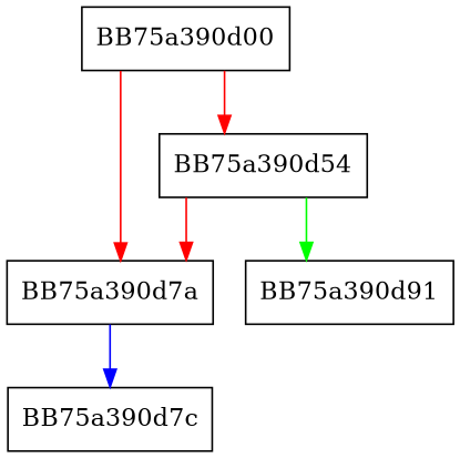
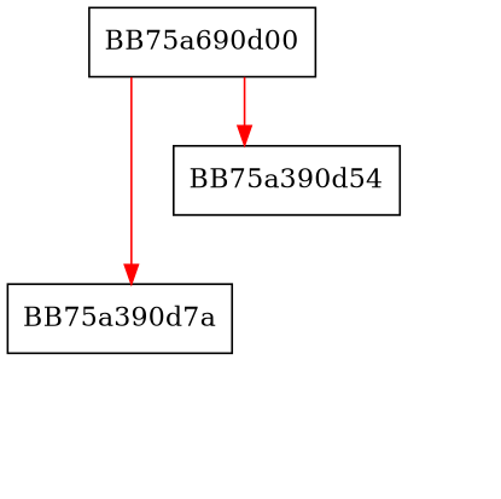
  digraph {
    splines=ortho
    node [shape=box]
    edge [color=red]
-   BB75a390d00
+   BB75a390d00 [label=BB75a690d00]
    BB75a390d7a
    BB75a390d54
-   BB75a390d7c
-   BB75a390d91
    BB75a390d00 -> BB75a390d7a
    BB75a390d00 -> BB75a390d54
-   BB75a390d7a -> BB75a390d7c [color=blue]
-   BB75a390d54 -> BB75a390d7a
-   BB75a390d54 -> BB75a390d91 [color=green]
  }
